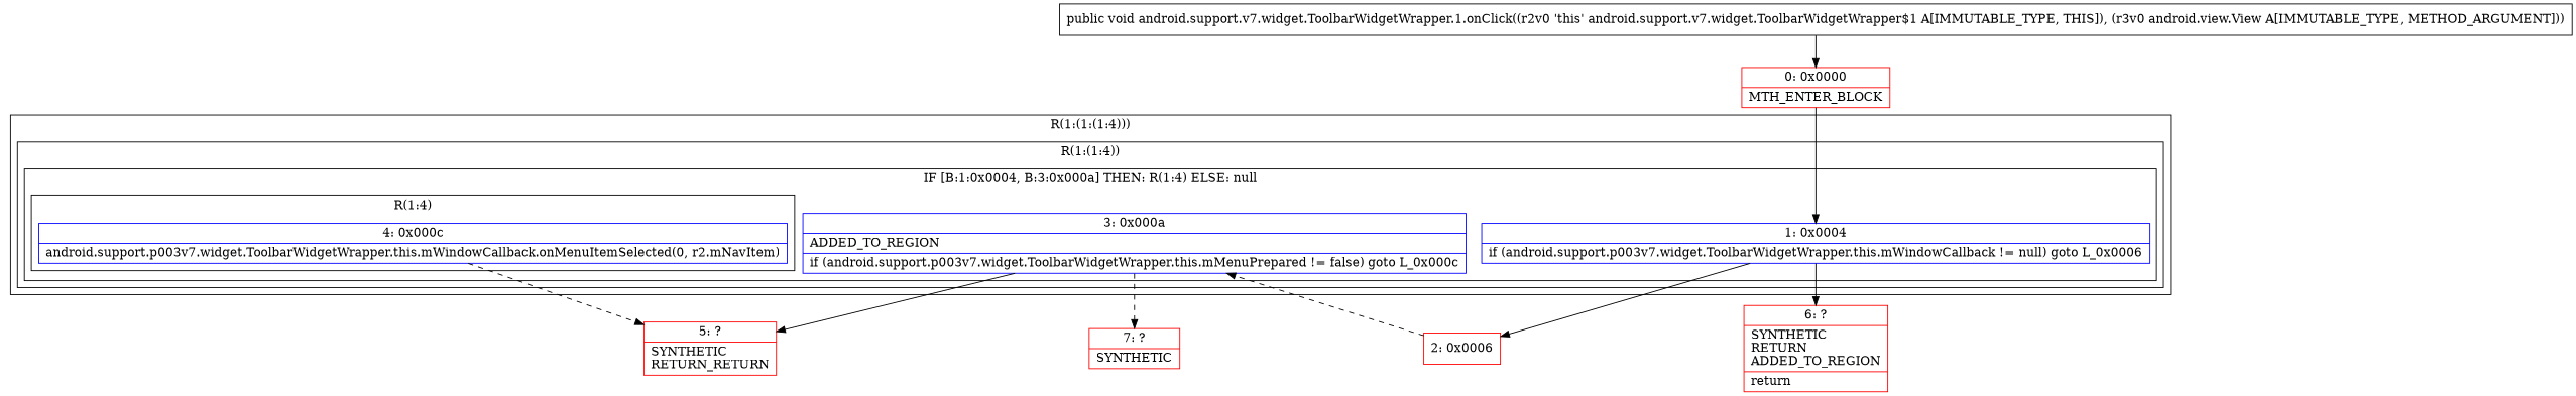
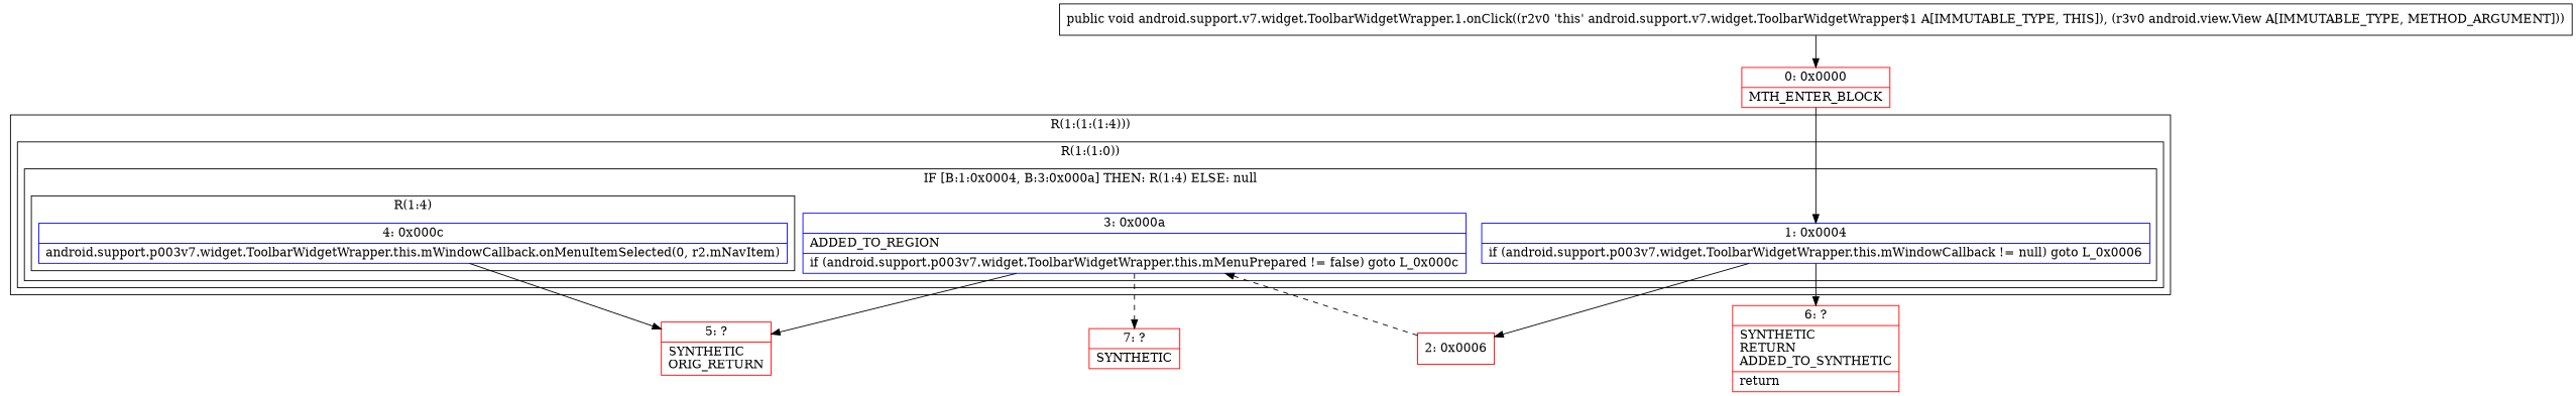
  digraph {
    node [color=red shape=record]
    n1 [color=blue label="{4\:\ 0x000c|android.support.p003v7.widget.ToolbarWidgetWrapper.this.mWindowCallback.onMenuItemSelected(0, r2.mNavItem)\l}"]
    n2 [color=blue label="{1\:\ 0x0004|if (android.support.p003v7.widget.ToolbarWidgetWrapper.this.mWindowCallback != null) goto L_0x0006\l}"]
    n3 [color=blue label="{3\:\ 0x000a|ADDED_TO_REGION\l|if (android.support.p003v7.widget.ToolbarWidgetWrapper.this.mMenuPrepared != false) goto L_0x000c\l}"]
-   n4 [label="{5\:\ ?|SYNTHETIC\lRETURN_RETURN\l}"]
+   n4 [label="{5\:\ ?|SYNTHETIC\lORIG_RETURN\l}"]
    n5 [label="{2\:\ 0x0006}"]
-   n6 [label="{6\:\ ?|SYNTHETIC\lRETURN\lADDED_TO_REGION\l|return\l}"]
+   n6 [label="{6\:\ ?|SYNTHETIC\lRETURN\lADDED_TO_SYNTHETIC\l|return\l}"]
    n7 [label="{7\:\ ?|SYNTHETIC\l}"]
    n8 [label="{0\:\ 0x0000|MTH_ENTER_BLOCK\l}"]
    n9 [label="{public void android.support.v7.widget.ToolbarWidgetWrapper.1.onClick((r2v0 'this' android.support.v7.widget.ToolbarWidgetWrapper$1 A[IMMUTABLE_TYPE, THIS]), (r3v0 android.view.View A[IMMUTABLE_TYPE, METHOD_ARGUMENT])) }" color=""]
    subgraph cluster_1 {
      label="R(1:(1:(1:4)))"
      subgraph cluster_2 {
-       label="R(1:(1:4))"
+       label="R(1:(1:0))"
        subgraph cluster_3 {
          label="IF [B:1:0x0004, B:3:0x000a] THEN: R(1:4) ELSE: null"
          n2
          n3
          subgraph cluster_4 {
            label="R(1:4)"
            n1
          }
        }
      }
    }
-   n1 -> n4 [style=dashed]
+   n1 -> n4
    n2 -> n5
    n2 -> n6 [style=solid]
    n3 -> n4
    n3 -> n7 [style=dashed]
    n5 -> n3 [style=dashed]
    n8 -> n2
    n9 -> n8
  }
